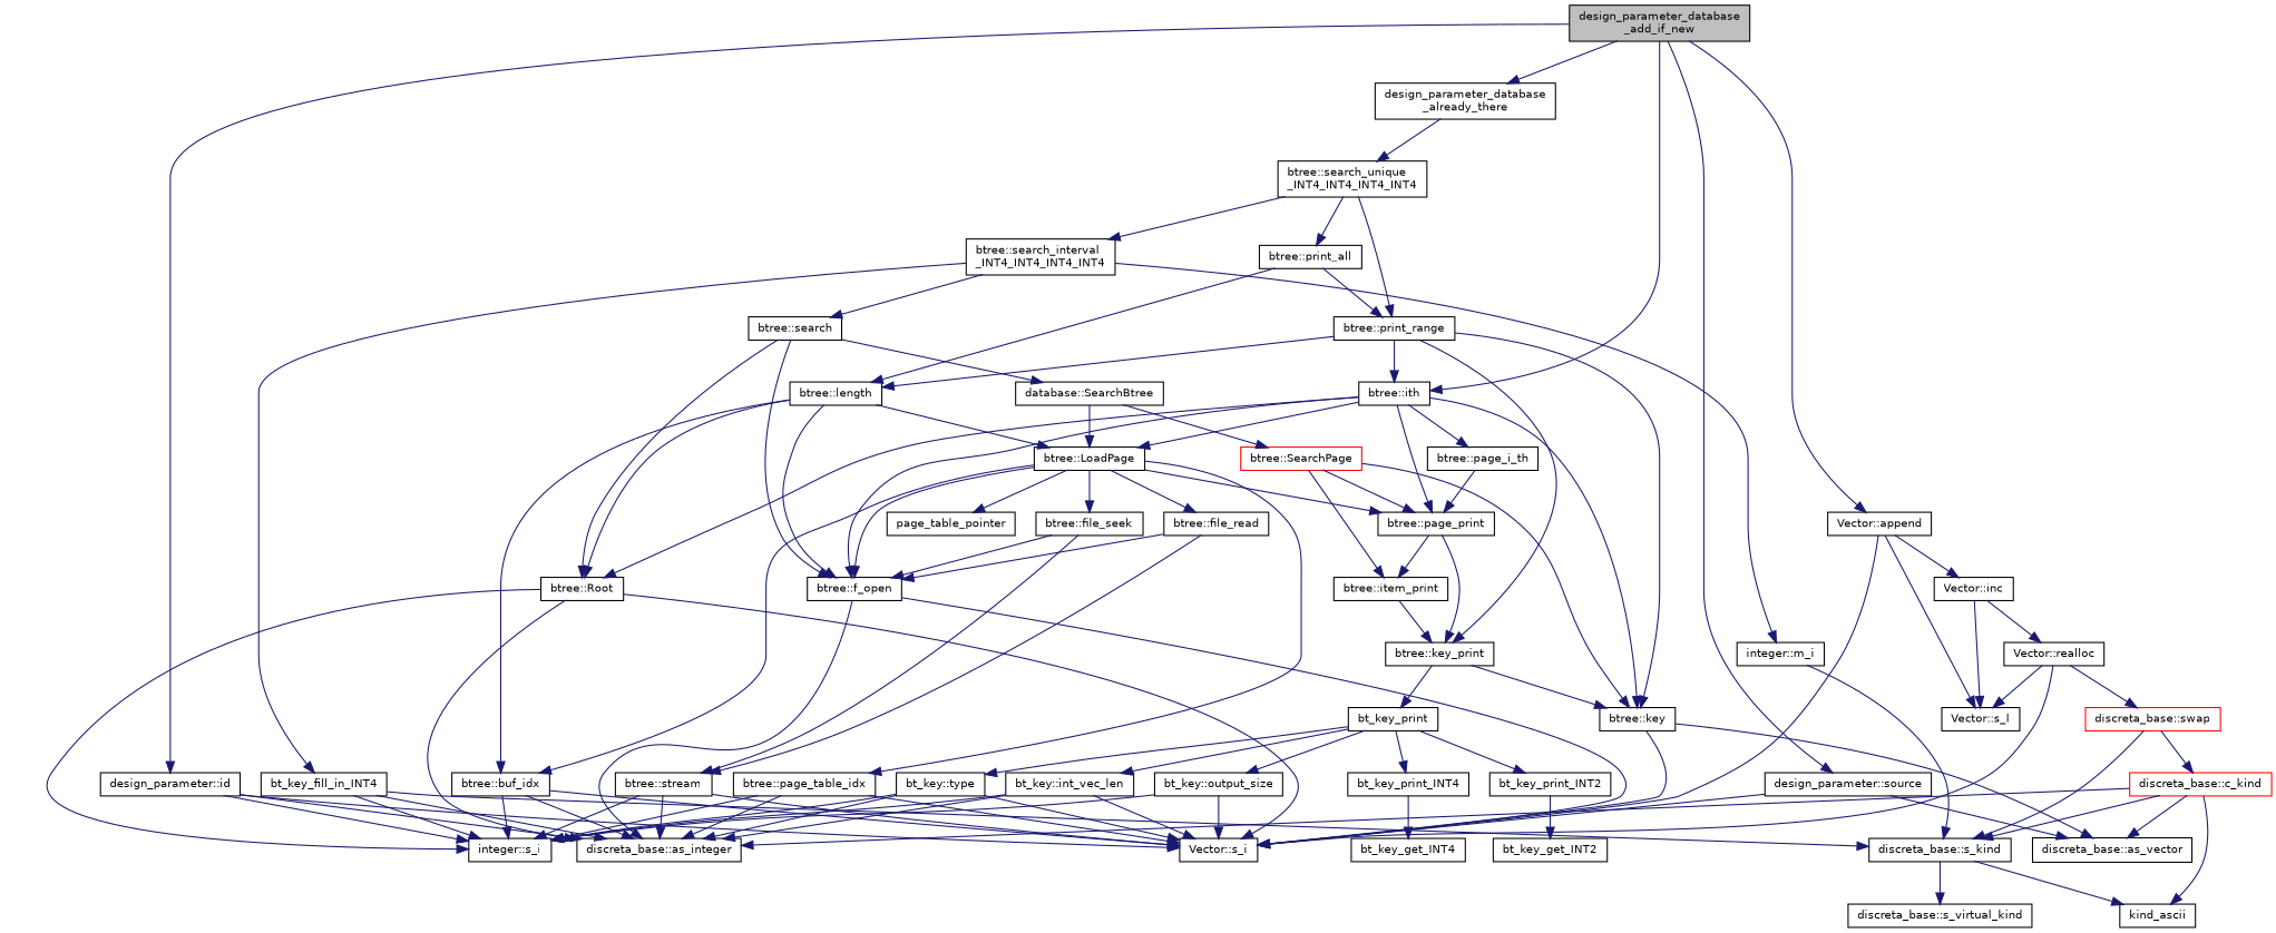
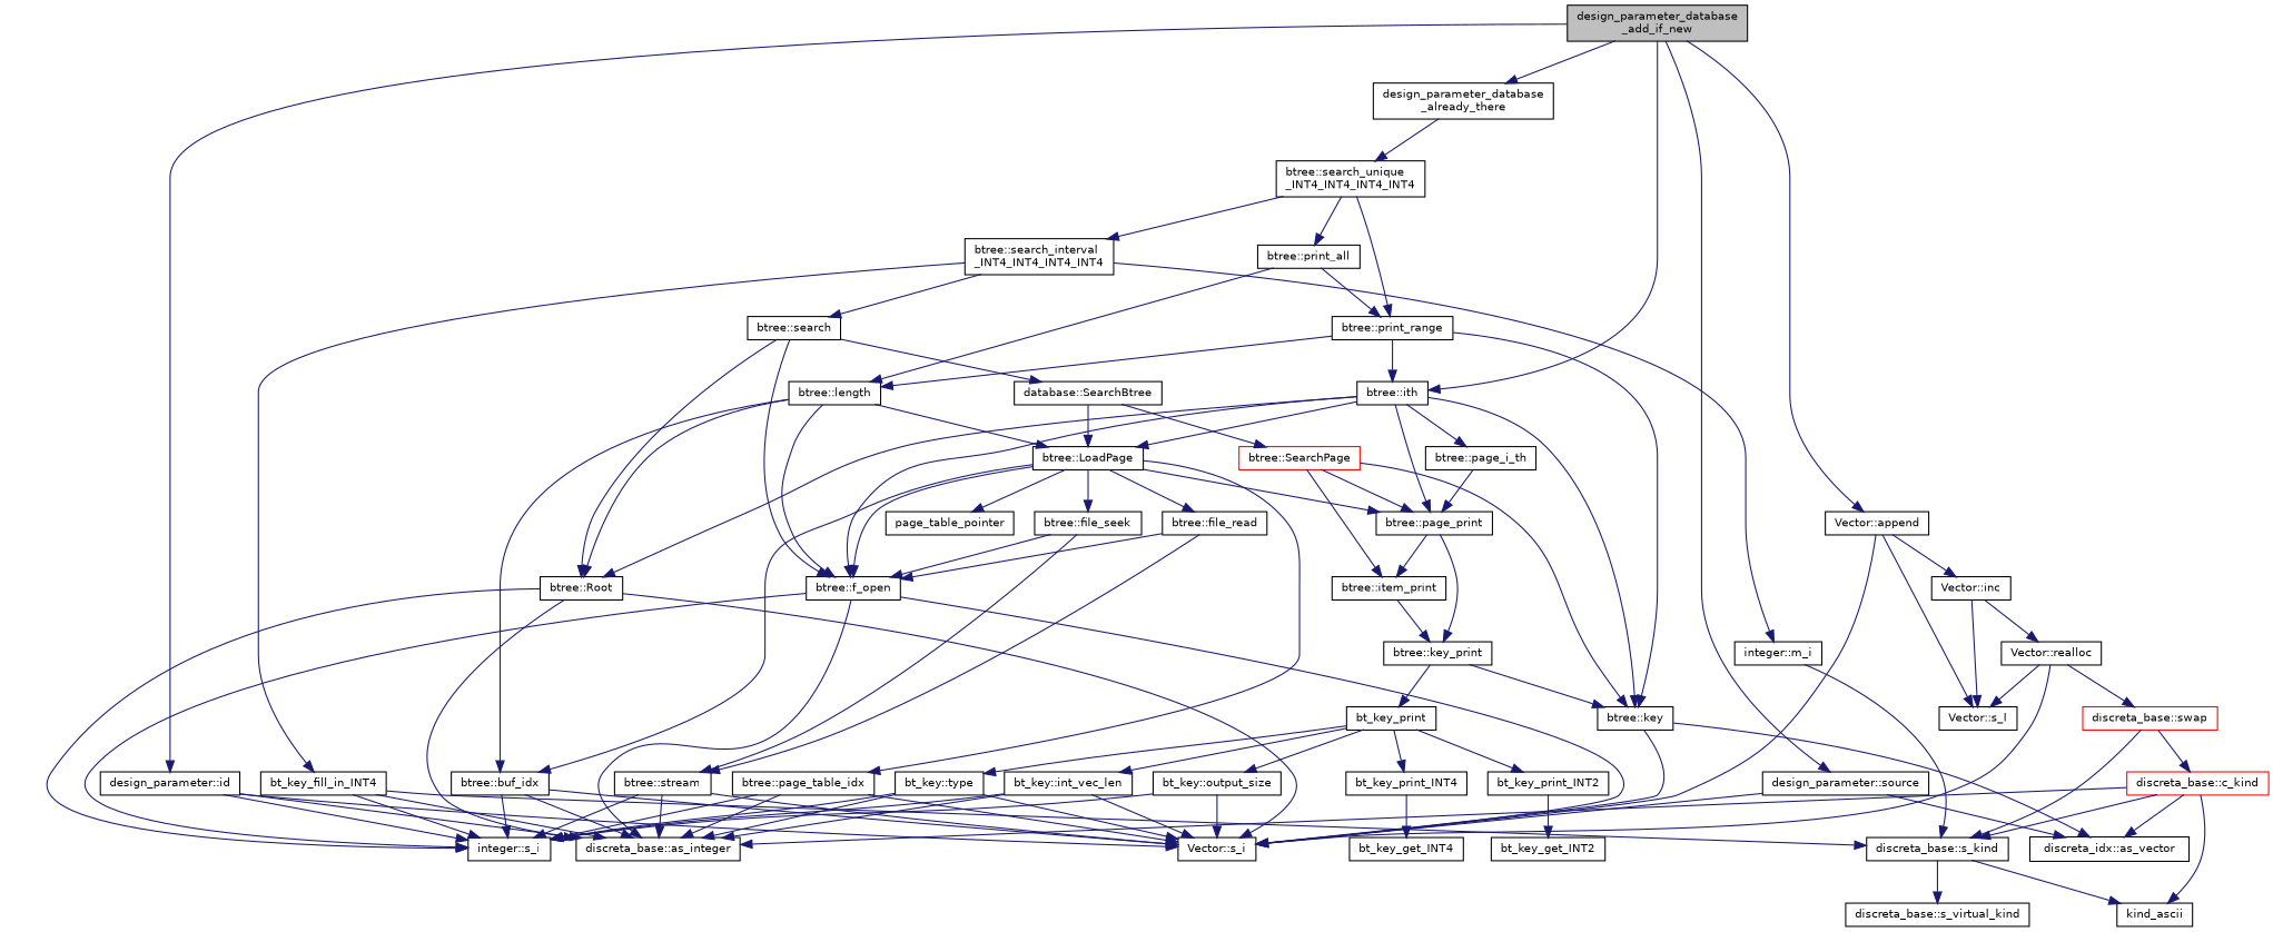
  digraph {
    rankdir=TB
    node [color=black fillcolor=white fontname=Helvetica fontsize=10 shape=record style=filled]
    edge [color=midnightblue fontname=Helvetica fontsize=10 labelfontname=Helvetica labelfontsize=10 style=solid]
    n1 [fillcolor=grey75 fontcolor=black height=0.2 label="design_parameter_database\l_add_if_new" width=0.4]
    n2 [height=0.2 label="design_parameter_database\l_already_there" width=0.4]
    n3 [height=0.2 label="btree::ith" width=0.4]
    n4 [height=0.2 label="design_parameter::source" width=0.4]
    n5 [height=0.2 label="Vector::append" width=0.4]
    n6 [height=0.2 label="design_parameter::id" width=0.4]
    n7 [height=0.2 label="btree::search_unique\l_INT4_INT4_INT4_INT4" width=0.4]
    n8 [height=0.2 label="btree::Root" width=0.4]
    n9 [height=0.2 label="btree::f_open" width=0.4]
    n10 [height=0.2 label="btree::LoadPage" width=0.4]
    n11 [height=0.2 label="btree::page_print" width=0.4]
    n12 [height=0.2 label="btree::key" width=0.4]
    n13 [height=0.2 label="btree::page_i_th" width=0.4]
    n14 [height=0.2 label="Vector::s_i" width=0.4]
-   n15 [height=0.2 label="discreta_base::as_vector" width=0.4]
+   n15 [height=0.2 label="discreta_idx::as_vector" width=0.4]
    n16 [height=0.2 label="Vector::s_l" width=0.4]
    n17 [height=0.2 label="Vector::inc" width=0.4]
    n18 [height=0.2 label="discreta_base::as_integer" width=0.4]
    n19 [height=0.2 label="integer::s_i" width=0.4]
    n20 [height=0.2 label="btree::search_interval\l_INT4_INT4_INT4_INT4" width=0.4]
    n21 [height=0.2 label="btree::print_range" width=0.4]
    n22 [height=0.2 label="btree::print_all" width=0.4]
    n23 [height=0.2 label="integer::m_i" width=0.4]
    n24 [height=0.2 label=bt_key_fill_in_INT4 width=0.4]
    n25 [height=0.2 label="btree::search" width=0.4]
    n26 [height=0.2 label="btree::key_print" width=0.4]
    n27 [height=0.2 label="btree::length" width=0.4]
    n28 [height=0.2 label="discreta_base::s_kind" width=0.4]
    n29 [height=0.2 label="database::SearchBtree" width=0.4]
    n30 [height=0.2 label="discreta_base::s_virtual_kind" width=0.4]
    n31 [height=0.2 label=kind_ascii width=0.4]
    n32 [color=red height=0.2 label="btree::SearchPage" width=0.4]
    n33 [height=0.2 label="btree::buf_idx" width=0.4]
    n34 [height=0.2 label=page_table_pointer width=0.4]
    n35 [height=0.2 label="btree::page_table_idx" width=0.4]
    n36 [height=0.2 label="btree::file_seek" width=0.4]
    n37 [height=0.2 label="btree::file_read" width=0.4]
    n38 [height=0.2 label="btree::item_print" width=0.4]
    n39 [height=0.2 label="btree::stream" width=0.4]
    n40 [height=0.2 label=bt_key_print width=0.4]
    n41 [height=0.2 label="bt_key::type" width=0.4]
    n42 [height=0.2 label="bt_key::output_size" width=0.4]
    n43 [height=0.2 label=bt_key_print_INT4 width=0.4]
    n44 [height=0.2 label=bt_key_print_INT2 width=0.4]
    n45 [height=0.2 label="bt_key::int_vec_len" width=0.4]
    n46 [height=0.2 label=bt_key_get_INT4 width=0.4]
    n47 [height=0.2 label=bt_key_get_INT2 width=0.4]
    n48 [height=0.2 label="Vector::realloc" width=0.4]
    n49 [color=red height=0.2 label="discreta_base::swap" width=0.4]
    n50 [color=red height=0.2 label="discreta_base::c_kind" width=0.4]
    n1 -> n2
    n1 -> n3
    n1 -> n4
    n1 -> n5
    n1 -> n6
    n2 -> n7
    n3 -> n8
    n3 -> n9
    n3 -> n10
    n3 -> n11
    n3 -> n12
    n3 -> n13
    n4 -> n14
    n4 -> n15
    n5 -> n14
    n5 -> n16
    n5 -> n17
    n6 -> n14
    n6 -> n18
    n6 -> n19
    n7 -> n20
    n7 -> n21
    n7 -> n22
    n8 -> n14
    n8 -> n18
    n8 -> n19
    n9 -> n14
    n9 -> n18
+   n9 -> n19
    n10 -> n9
    n10 -> n11
    n10 -> n33
    n10 -> n34
    n10 -> n35
    n10 -> n36
    n10 -> n37
    n11 -> n26
    n11 -> n38
    n12 -> n14
    n12 -> n15
    n13 -> n11
    n17 -> n16
    n17 -> n48
    n20 -> n23
    n20 -> n24
    n20 -> n25
    n21 -> n3
    n21 -> n12
-   n21 -> n26
    n21 -> n27
    n22 -> n21
    n22 -> n27
    n23 -> n28
    n24 -> n18
    n24 -> n19
    n24 -> n28
    n25 -> n8
    n25 -> n9
    n25 -> n29
    n26 -> n12
    n26 -> n40
    n27 -> n8
    n27 -> n9
    n27 -> n10
    n27 -> n33
    n28 -> n30
    n28 -> n31
    n29 -> n10
    n29 -> n32
    n32 -> n11
    n32 -> n12
    n32 -> n38
    n33 -> n14
    n33 -> n18
    n33 -> n19
    n35 -> n14
    n35 -> n18
    n35 -> n19
    n36 -> n9
    n36 -> n39
    n37 -> n9
    n37 -> n39
    n38 -> n26
    n39 -> n14
    n39 -> n18
    n39 -> n19
    n40 -> n41
    n40 -> n42
    n40 -> n43
    n40 -> n44
    n40 -> n45
    n41 -> n14
    n41 -> n18
    n41 -> n19
    n42 -> n14
    n42 -> n19
    n43 -> n46
    n44 -> n47
    n45 -> n14
    n45 -> n18
    n45 -> n19
    n48 -> n14
    n48 -> n16
    n48 -> n49
    n49 -> n28
    n49 -> n50
    n50 -> n15
    n50 -> n18
    n50 -> n28
    n50 -> n31
  }
